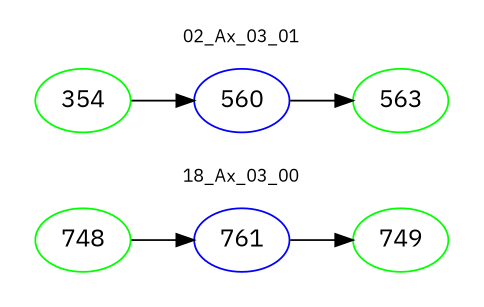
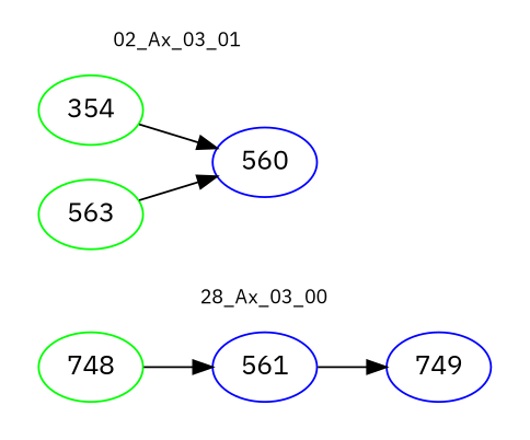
  digraph {
    fontname="IBM Plex Sans"
    rankdir=LR
    node [color=green fontname="IBM Plex Sans"]
    edge [color=black fontname="IBM Plex Sans"]
    n1 [label=748]
-   n2 [color=blue label=761]
-   n3 [label=749]
+   n2 [color=blue label=561]
+   n3 [color=blue label=749]
    n4 [label=354]
    n5 [color=blue label=560]
    n6 [label=563]
    subgraph cluster_1 {
      color=white
      fontsize=10
-     label="18_Ax_03_00"
+     label="28_Ax_03_00"
      n1
      n2
      n3
    }
    subgraph cluster_2 {
      color=white
      fontsize=10
      label="02_Ax_03_01"
      n4
      n5
      n6
    }
    n1 -> n2
    n2 -> n3
    n4 -> n5
-   n5 -> n6
+   n6 -> n5
  }
